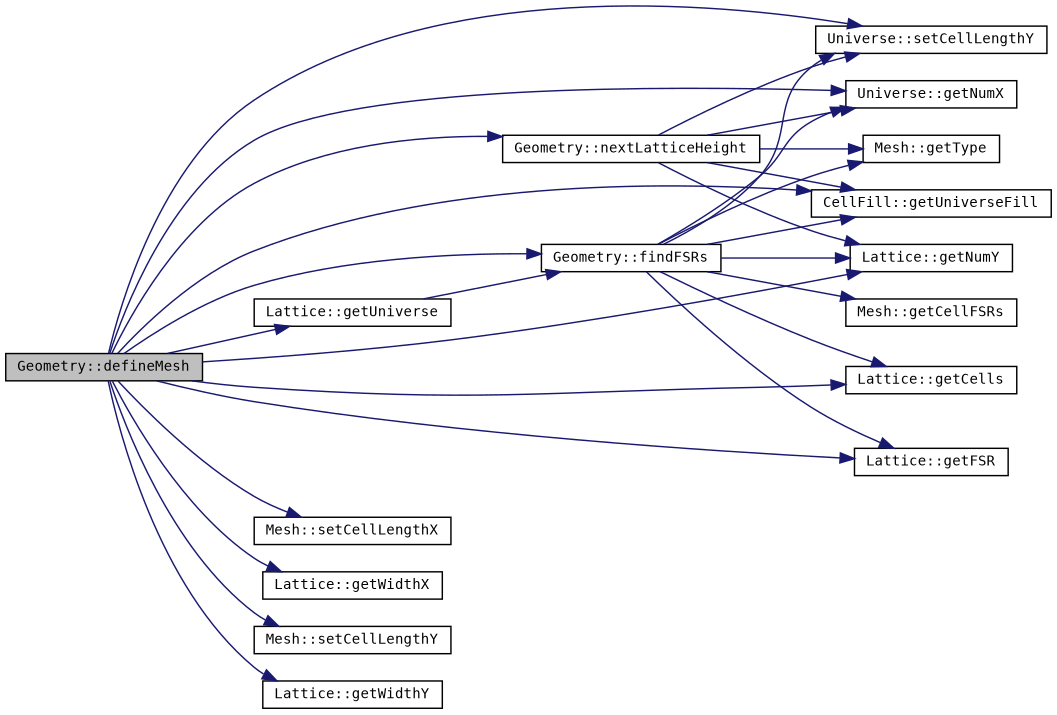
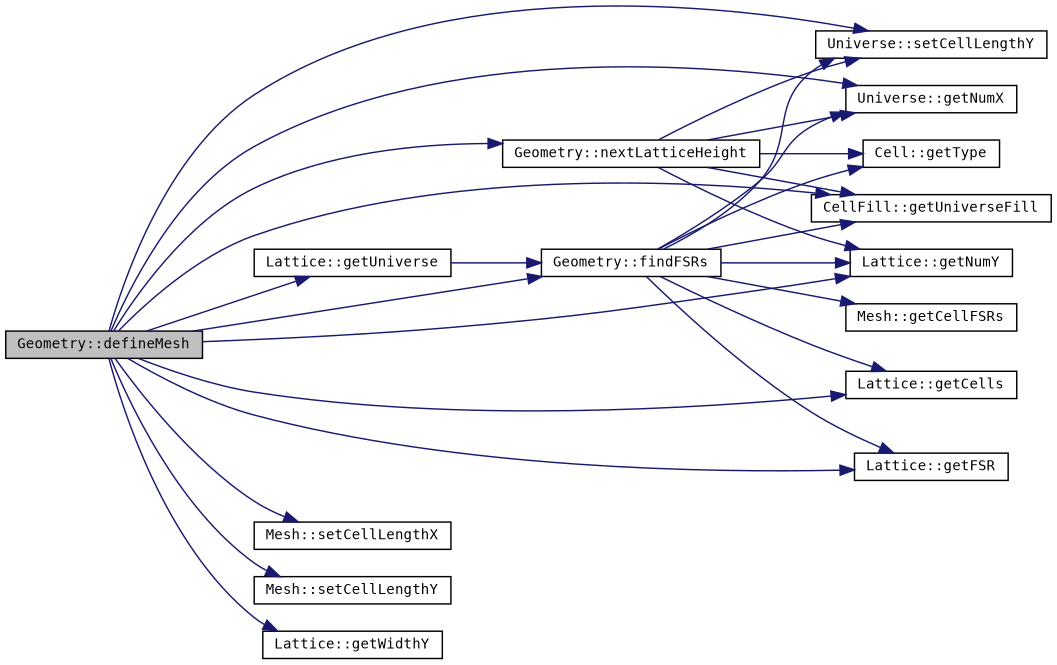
  digraph {
    fontname="DejaVu Sans Mono"
    rankdir=LR
    node [color=black fillcolor=white fontname="DejaVu Sans Mono" fontsize=10 shape=record style=filled]
    edge [color=midnightblue fontname="DejaVu Sans Mono" fontsize=10 labelfontname=Helvetica labelfontsize=10 style=solid]
    n1 [fillcolor=grey75 fontcolor=black height=0.2 label="Geometry::defineMesh" width=0.4]
    n2 [height=0.2 label="Universe::setCellLengthY" width=0.4]
    n3 [height=0.2 label="Universe::getNumX" width=0.4]
    n4 [height=0.2 label="CellFill::getUniverseFill" width=0.4]
    n5 [height=0.2 label="Lattice::getCells" width=0.4]
    n6 [height=0.2 label="Lattice::getNumY" width=0.4]
    n7 [height=0.2 label="Lattice::getUniverse" width=0.4]
    n8 [height=0.2 label="Lattice::getFSR" width=0.4]
    n9 [height=0.2 label="Geometry::findFSRs" width=0.4]
    n10 [height=0.2 label="Mesh::setCellLengthX" width=0.4]
-   n11 [height=0.2 label="Lattice::getWidthX" width=0.4]
    n12 [height=0.2 label="Mesh::setCellLengthY" width=0.4]
    n13 [height=0.2 label="Lattice::getWidthY" width=0.4]
    n14 [height=0.2 label="Geometry::nextLatticeHeight" width=0.4]
-   n15 [height=0.2 label="Mesh::getType" width=0.4]
+   n15 [height=0.2 label="Cell::getType" width=0.4]
    n16 [height=0.2 label="Mesh::getCellFSRs" width=0.4]
    n1 -> n2
    n1 -> n3
    n1 -> n4
    n1 -> n5
    n1 -> n6
    n1 -> n7
    n1 -> n8
    n1 -> n9
    n1 -> n10
-   n1 -> n11
    n1 -> n12
    n1 -> n13
    n1 -> n14
    n7 -> n9
    n9 -> n2
    n9 -> n3
    n9 -> n4
    n9 -> n5
    n9 -> n6
    n9 -> n8
    n9 -> n15
    n9 -> n16
    n14 -> n2
    n14 -> n3
    n14 -> n4
    n14 -> n6
    n14 -> n15
  }
